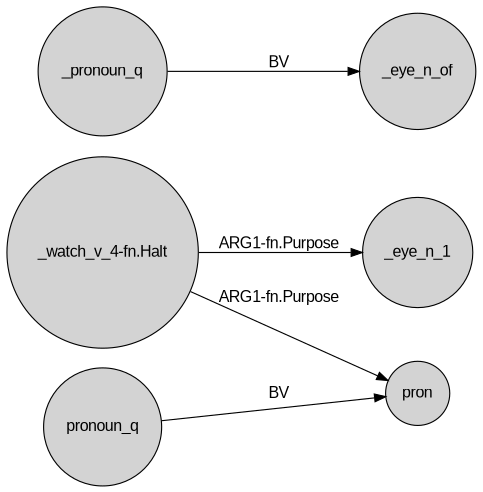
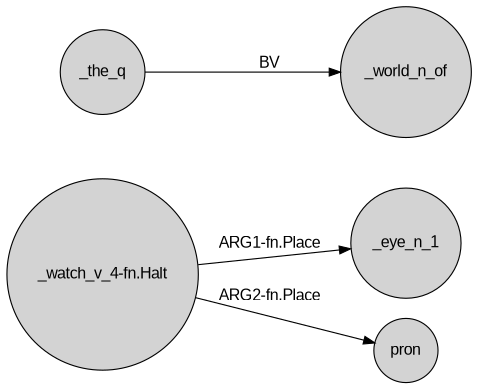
  digraph {
    fontname="Liberation Sans"
    rankdir=LR
    node [fontname="Liberation Sans" shape=circle style=filled]
    edge [fontname="Liberation Sans"]
    n1 [label="_watch_v_4-fn.Halt"]
    _eye_n_1
    pron
-   _the_q [label=_pronoun_q]
-   _world_n_of [label=_eye_n_of]
-   pronoun_q
-   n1 -> _eye_n_1 [label="ARG1-fn.Purpose"]
-   n1 -> pron [label="ARG1-fn.Purpose"]
+   _the_q
+   _world_n_of
+   n1 -> _eye_n_1 [label="ARG1-fn.Place"]
+   n1 -> pron [label="ARG2-fn.Place"]
    _the_q -> _world_n_of [label=BV]
-   pronoun_q -> pron [label=BV]
  }
